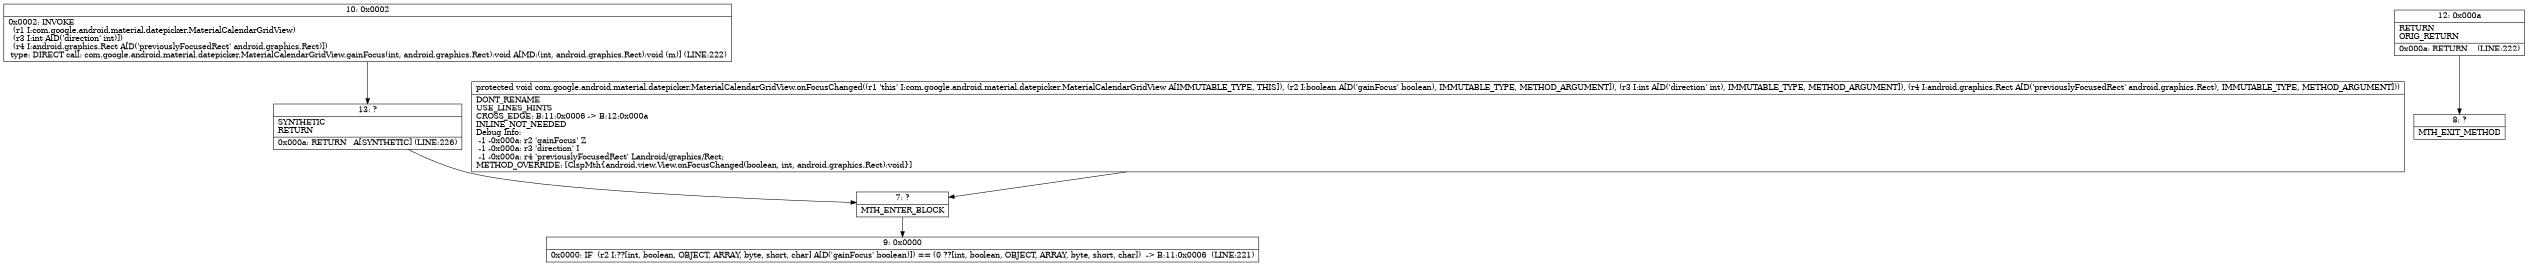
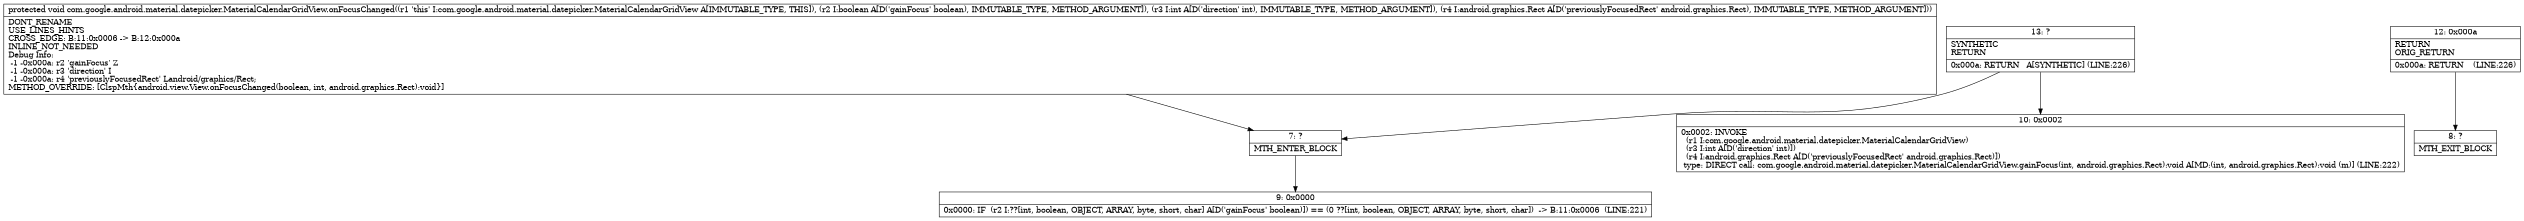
  digraph {
    node [shape=record]
    n1 [label="{7\:\ ?|MTH_ENTER_BLOCK\l}"]
    n2 [label="{9\:\ 0x0000|0x0000: IF  (r2 I:??[int, boolean, OBJECT, ARRAY, byte, short, char] A[D('gainFocus' boolean)]) == (0 ??[int, boolean, OBJECT, ARRAY, byte, short, char])  \-\> B:11:0x0006  (LINE:221)\l}"]
    n3 [label="{10\:\ 0x0002|0x0002: INVOKE  \l  (r1 I:com.google.android.material.datepicker.MaterialCalendarGridView)\l  (r3 I:int A[D('direction' int)])\l  (r4 I:android.graphics.Rect A[D('previouslyFocusedRect' android.graphics.Rect)])\l type: DIRECT call: com.google.android.material.datepicker.MaterialCalendarGridView.gainFocus(int, android.graphics.Rect):void A[MD:(int, android.graphics.Rect):void (m)] (LINE:222)\l}"]
    n4 [label="{13\:\ ?|SYNTHETIC\lRETURN\l|0x000a: RETURN   A[SYNTHETIC] (LINE:226)\l}"]
-   n5 [label="{8\:\ ?|MTH_EXIT_METHOD\l}"]
-   n6 [label="{12\:\ 0x000a|RETURN\lORIG_RETURN\l|0x000a: RETURN    (LINE:222)\l}"]
+   n5 [label="{8\:\ ?|MTH_EXIT_BLOCK\l}"]
+   n6 [label="{12\:\ 0x000a|RETURN\lORIG_RETURN\l|0x000a: RETURN    (LINE:226)\l}"]
    n7 [label="{protected void com.google.android.material.datepicker.MaterialCalendarGridView.onFocusChanged((r1 'this' I:com.google.android.material.datepicker.MaterialCalendarGridView A[IMMUTABLE_TYPE, THIS]), (r2 I:boolean A[D('gainFocus' boolean), IMMUTABLE_TYPE, METHOD_ARGUMENT]), (r3 I:int A[D('direction' int), IMMUTABLE_TYPE, METHOD_ARGUMENT]), (r4 I:android.graphics.Rect A[D('previouslyFocusedRect' android.graphics.Rect), IMMUTABLE_TYPE, METHOD_ARGUMENT]))  | DONT_RENAME\lUSE_LINES_HINTS\lCROSS_EDGE: B:11:0x0006 \-\> B:12:0x000a\lINLINE_NOT_NEEDED\lDebug Info:\l  \-1 \-0x000a: r2 'gainFocus' Z\l  \-1 \-0x000a: r3 'direction' I\l  \-1 \-0x000a: r4 'previouslyFocusedRect' Landroid\/graphics\/Rect;\lMETHOD_OVERRIDE: [ClspMth\{android.view.View.onFocusChanged(boolean, int, android.graphics.Rect):void\}]\l}"]
    n1 -> n2
-   n3 -> n4
+   n4 -> n3
    n4 -> n1
    n6 -> n5
    n7 -> n1
  }
